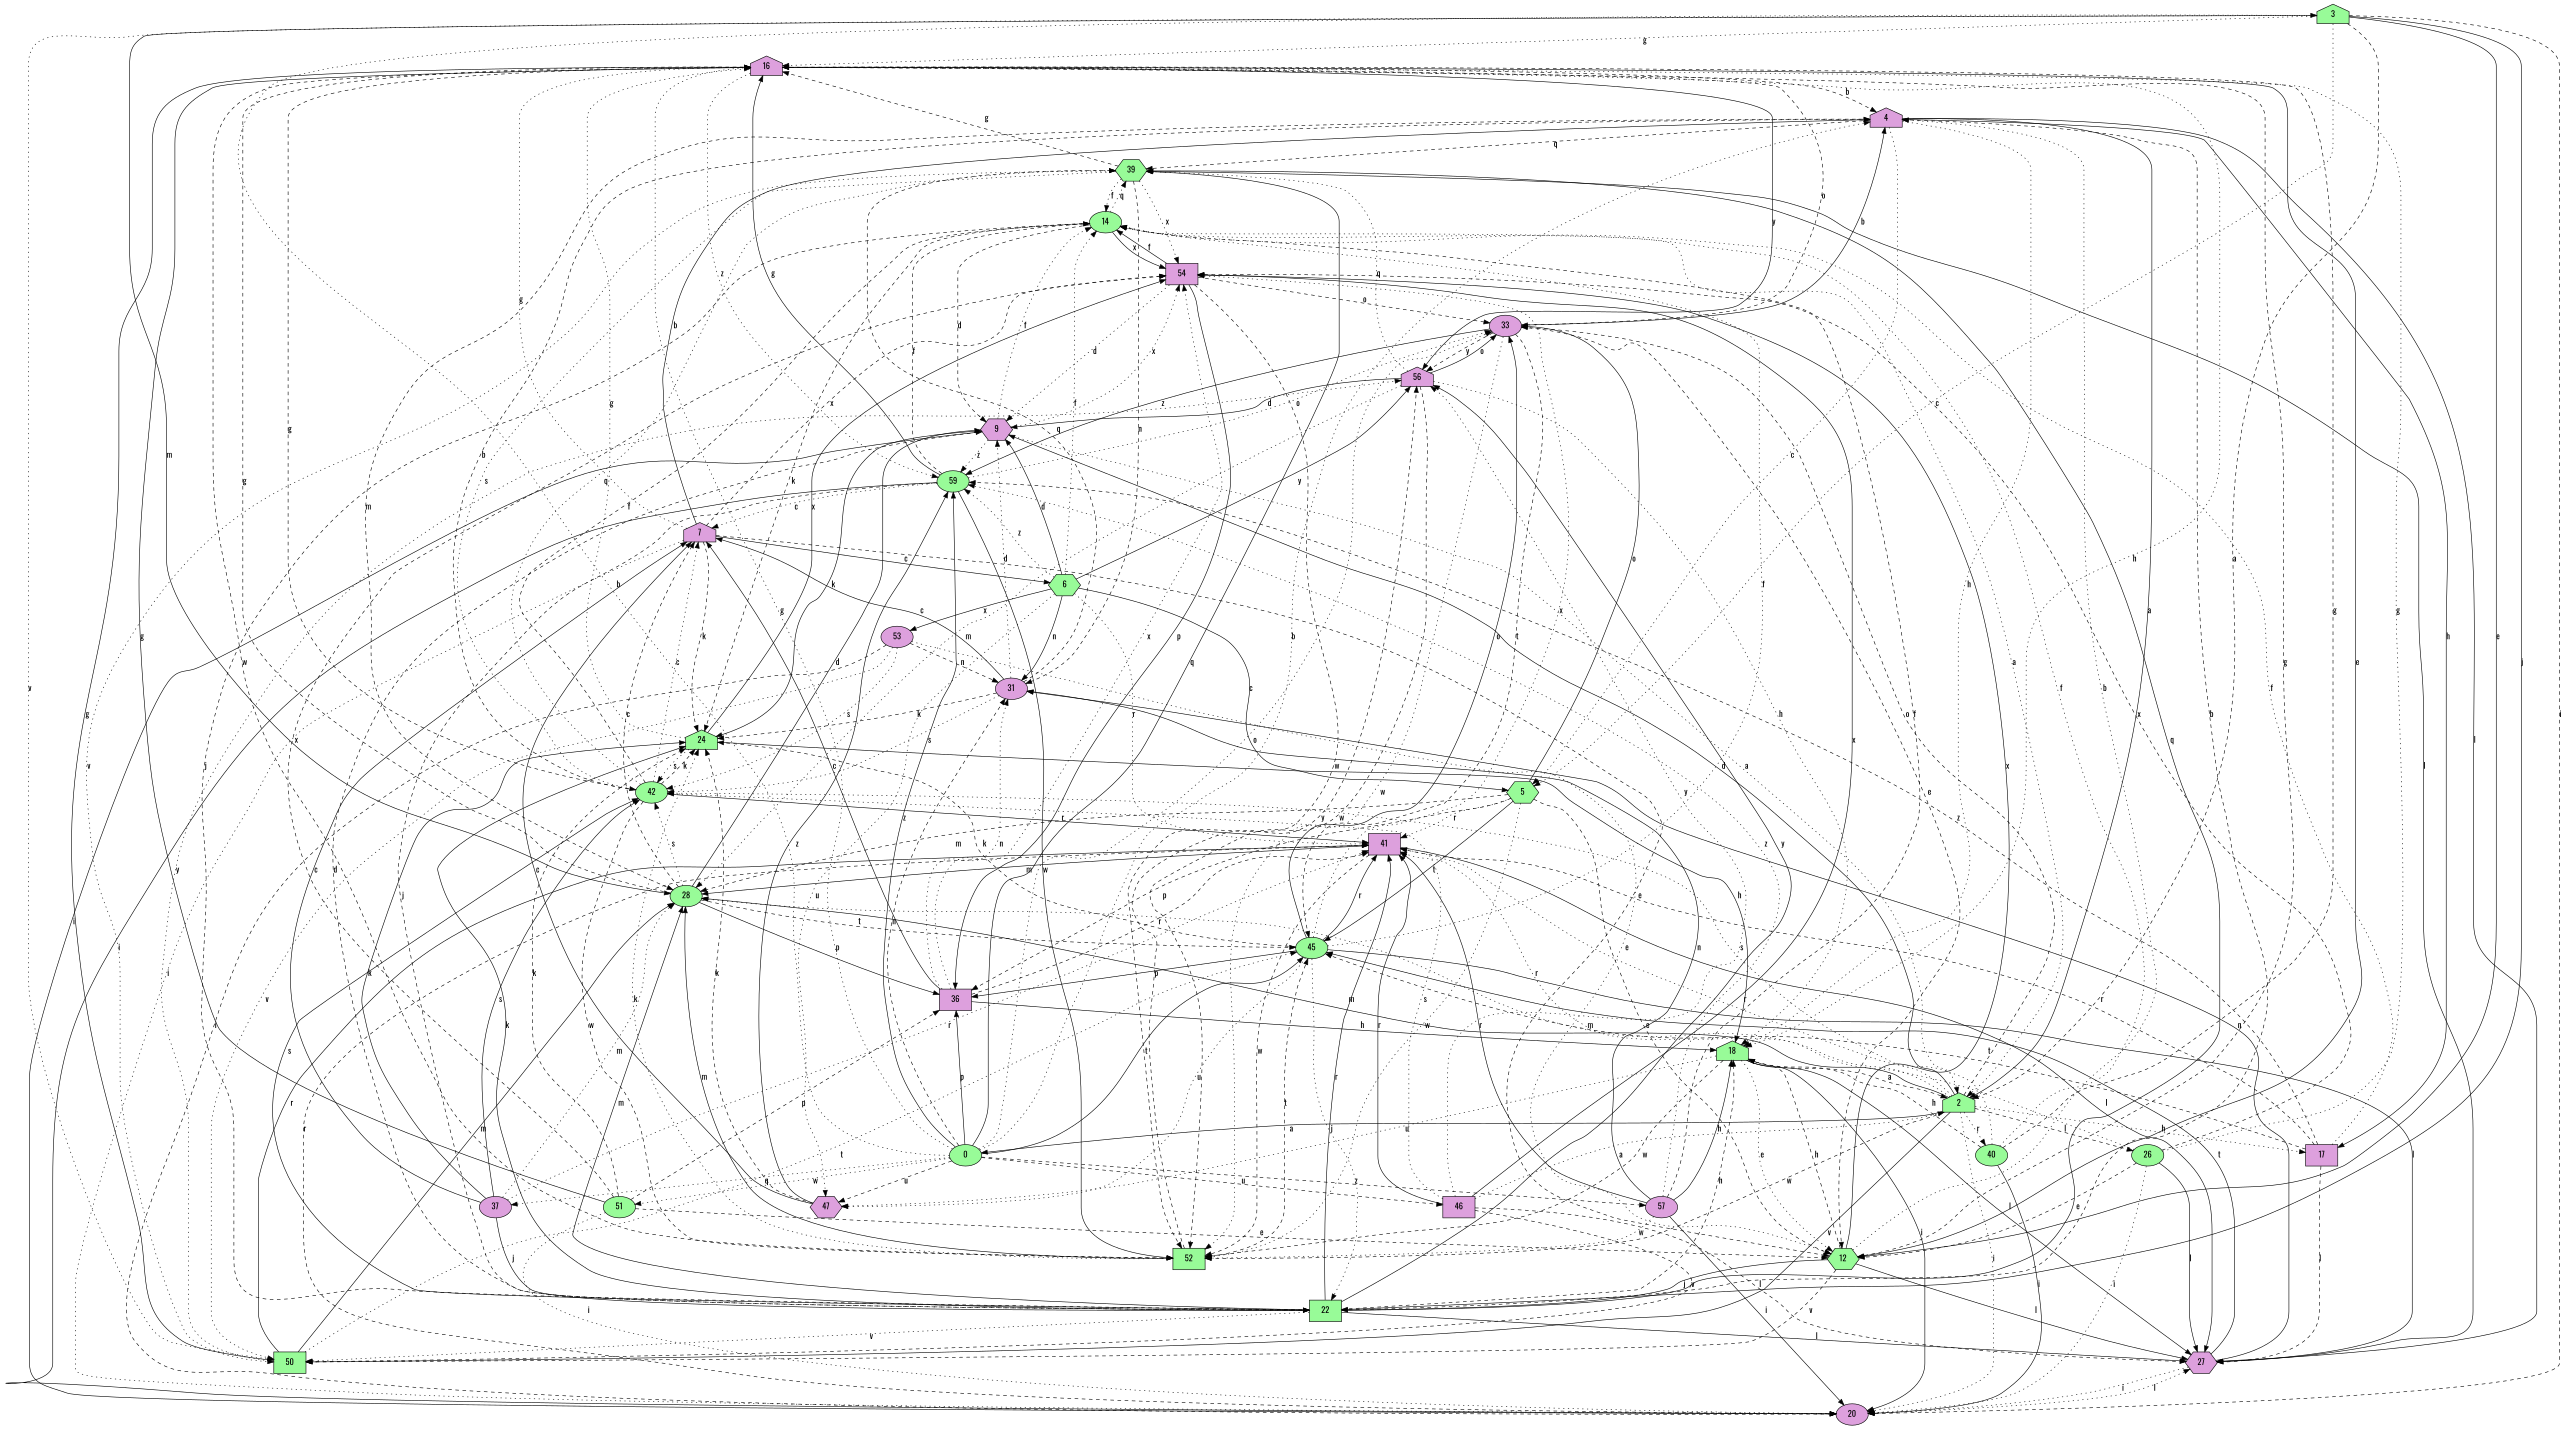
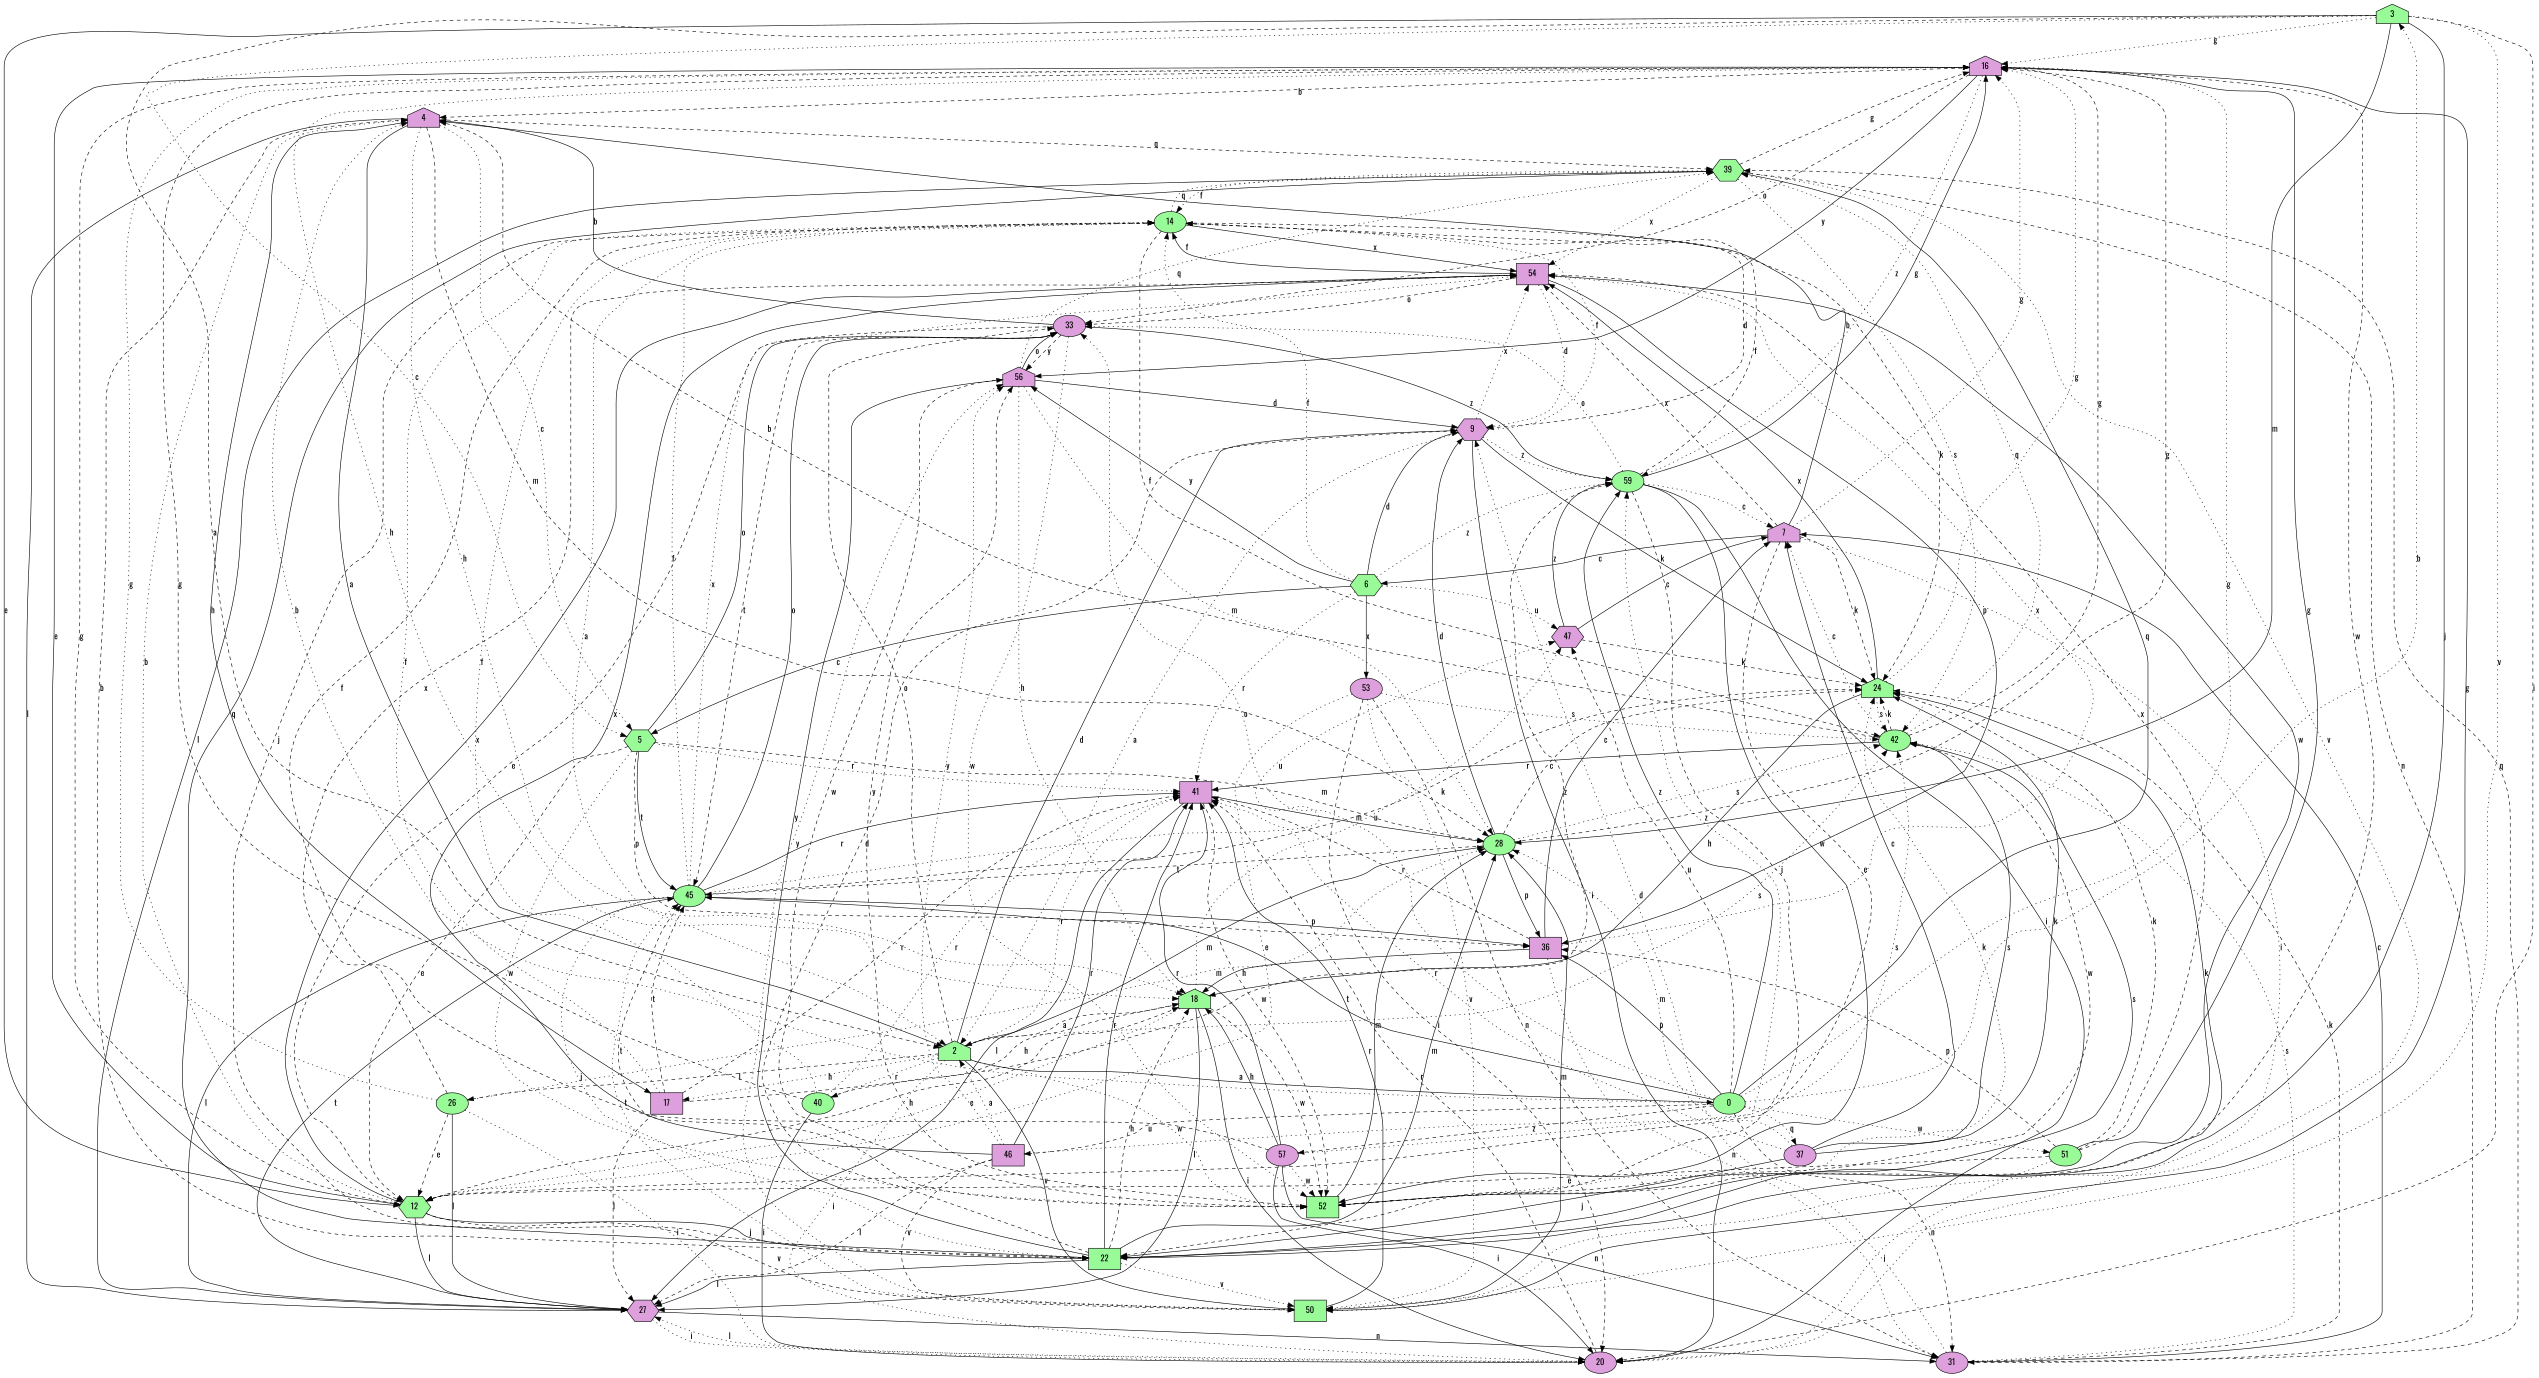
  strict digraph {
    fontname=Oswald
    node [fillcolor=palegreen fontname=Oswald shape=ellipse style=filled]
    edge [fontname=Oswald style=solid]
    3 [shape=house]
    0
    4 [fillcolor=plum shape=house]
    16 [fillcolor=plum shape=house]
    31 [fillcolor=plum]
    33 [fillcolor=plum]
    36 [fillcolor=plum shape=box]
    37 [fillcolor=plum]
    39 [shape=hexagon]
    45
    46 [fillcolor=plum shape=box]
    47 [fillcolor=plum shape=hexagon]
    51
    57 [fillcolor=plum]
    59
    2 [shape=house]
    20 [fillcolor=plum]
    28
    50 [shape=box]
    5 [shape=hexagon]
    12 [shape=hexagon]
    22 [shape=box]
    17 [fillcolor=plum shape=box]
    18 [shape=house]
    27 [fillcolor=plum shape=hexagon]
    52 [shape=box]
    56 [fillcolor=plum shape=house]
    9 [fillcolor=plum shape=hexagon]
    42
    7 [fillcolor=plum shape=house]
    24 [shape=house]
    41 [fillcolor=plum shape=box]
    54 [fillcolor=plum shape=box]
    14
    26
    40
    6 [shape=hexagon]
    53 [fillcolor=plum]
    3 -> 16 [label=g style=dotted]
    3 -> 2 [label=a style=dashed]
    3 -> 20 [label=i style=dashed]
    3 -> 28 [label=m]
    3 -> 50 [label=v style=dotted]
    3 -> 5 [label=c style=dotted]
    3 -> 12 [label=e]
    3 -> 22 [label=j]
    0 -> 3 [label=b style=dotted]
    0 -> 4 [label=b style=dotted]
    0 -> 16 [label=g style=dotted]
    0 -> 31 [label=n style=dashed]
    0 -> 33 [label=o style=dotted]
    0 -> 36 [label=p]
    0 -> 37 [label=q style=dotted]
    0 -> 39 [label=q]
    0 -> 45 [label=t]
    0 -> 46 [label=u style=dashed]
    0 -> 47 [label=u style=dashed]
    0 -> 51 [label=w style=dotted]
    0 -> 57 [label=z style=dashed]
    0 -> 59 [label=z]
    4 -> 39 [label=q style=dashed]
    4 -> 2 [label=a]
    4 -> 28 [label=m style=dashed]
    4 -> 5 [label=c style=dotted]
    4 -> 17 [label=h]
    4 -> 18 [label=h style=dotted]
    4 -> 27 [label=l]
    16 -> 4 [label=b style=dashed]
    16 -> 33 [label=o style=dashed]
    16 -> 59 [label=z style=dotted]
    16 -> 12 [label=e]
    16 -> 18 [label=h style=dotted]
    16 -> 52 [label=w style=dashed]
    16 -> 56 [label=y]
    31 -> 39 [label=q style=dashed]
    31 -> 9 [label=d style=dotted]
    31 -> 42 [label=s style=dotted]
    31 -> 7 [label=c]
    31 -> 24 [label=k style=dashed]
    33 -> 4 [label=b]
    33 -> 45 [label=t style=dashed]
    33 -> 59 [label=z]
    33 -> 12 [label=e style=dashed]
    33 -> 52 [label=w style=dotted]
    33 -> 56 [label=y style=dashed]
    36 -> 31 [label=n style=dotted]
    36 -> 18 [label=h]
    36 -> 7 [label=c]
    36 -> 41 [label=r style=dashed]
    36 -> 54 [label=x style=dotted]
    37 -> 28 [label=m style=dotted]
    37 -> 22 [label=j]
    37 -> 42 [label=s]
    37 -> 7 [label=c]
    37 -> 24 [label=k]
    37 -> 41 [label=r style=dotted]
    39 -> 16 [label=g style=dashed]
    39 -> 31 [label=n style=dashed]
    39 -> 50 [label=v style=dotted]
    39 -> 27 [label=l]
    39 -> 42 [label=s style=dotted]
    39 -> 54 [label=x style=dotted]
    39 -> 14 [label=f style=dotted]
    45 -> 33 [label=o]
    45 -> 36 [label=p]
    45 -> 47 [label=u style=dotted]
    45 -> 22 [label=j style=dotted]
    45 -> 27 [label=l]
    45 -> 24 [label=k style=dashed]
    45 -> 41 [label=r]
    45 -> 54 [label=x style=dotted]
    45 -> 14 [label=f style=dotted]
    46 -> 2 [label=a style=dotted]
    46 -> 50 [label=v style=dashed]
    46 -> 27 [label=l style=dashed]
    46 -> 56 [label=y style=dotted]
    46 -> 42 [label=s style=dotted]
    46 -> 41 [label=r]
    46 -> 54 [label=x]
    47 -> 59 [label=z]
    47 -> 7 [label=c]
    47 -> 24 [label=k style=dashed]
    51 -> 16 [label=g]
    51 -> 36 [label=p style=dashed]
    51 -> 20 [label=i style=dotted]
    51 -> 12 [label=e style=dashed]
    51 -> 24 [label=k style=dashed]
    51 -> 54 [label=x style=dashed]
    57 -> 31 [label=n]
    57 -> 59 [label=z style=dotted]
    57 -> 20 [label=i]
    57 -> 18 [label=h]
    57 -> 52 [label=w style=dotted]
    57 -> 41 [label=r]
    57 -> 14 [label=f style=dashed]
    59 -> 16 [label=g]
    59 -> 33 [label=o style=dotted]
    59 -> 20 [label=i]
    59 -> 22 [label=j style=dashed]
    59 -> 52 [label=w]
    59 -> 7 [label=c style=dotted]
    59 -> 14 [label=f style=dashed]
    2 -> 0 [label=a]
    2 -> 33 [label=o style=dashed]
    2 -> 20 [label=i style=dotted]
    2 -> 28 [label=m]
    2 -> 50 [label=v]
    2 -> 17 [label=h style=dotted]
-   2 -> 52 [label=w style=dashed]
+   2 -> 52 [label=w style=dotted]
    2 -> 9 [label=d]
    2 -> 42 [label=s style=dotted]
    2 -> 41 [label=r style=dotted]
    2 -> 26 [label=l style=dashed]
    2 -> 40 [label=r style=dotted]
    20 -> 27 [label=l style=dotted]
    20 -> 41 [label=r style=dashed]
    28 -> 16 [label=g style=dashed]
    28 -> 36 [label=p]
    28 -> 45 [label=t style=dashed]
    28 -> 9 [label=d]
    28 -> 42 [label=s style=dotted]
-   28 -> 7 [label=c style=dashed]
+   28 -> 24 [label=c style=dashed]
    50 -> 16 [label=g]
    50 -> 45 [label=t style=dotted]
    50 -> 28 [label=m]
    50 -> 56 [label=y style=dotted]
    50 -> 41 [label=r]
    5 -> 33 [label=o]
    5 -> 36 [label=p style=dashed]
    5 -> 45 [label=t]
    5 -> 28 [label=m style=dashed]
    5 -> 12 [label=e style=dashed]
    5 -> 52 [label=w style=dotted]
    5 -> 41 [label=r style=dotted]
    12 -> 4 [label=b style=dotted]
    12 -> 16 [label=g style=dashed]
    12 -> 50 [label=v style=dashed]
    12 -> 22 [label=j]
    12 -> 18 [label=h style=dashed]
    12 -> 27 [label=l]
    12 -> 54 [label=x]
    22 -> 4 [label=b style=dashed]
    22 -> 39 [label=q]
    22 -> 28 [label=m]
    22 -> 50 [label=v style=dotted]
    22 -> 18 [label=h style=dashed]
    22 -> 27 [label=l]
    22 -> 56 [label=y]
    22 -> 9 [label=d style=dashed]
    22 -> 42 [label=s]
    22 -> 24 [label=k]
    22 -> 41 [label=r]
    17 -> 45 [label=t style=dashed]
    17 -> 59 [label=z style=dashed]
    17 -> 27 [label=l style=dashed]
    17 -> 41 [label=r style=dashed]
    17 -> 14 [label=f style=dotted]
    18 -> 47 [label=u style=dotted]
    18 -> 2 [label=a style=dashed]
    18 -> 20 [label=i]
    18 -> 12 [label=e style=dotted]
    18 -> 27 [label=l]
    18 -> 52 [label=w style=dashed]
    27 -> 31 [label=n]
    27 -> 45 [label=t]
    27 -> 20 [label=i style=dotted]
    52 -> 45 [label=t style=dashed]
    52 -> 28 [label=m]
    52 -> 56 [label=y style=dashed]
    52 -> 24 [label=k style=dotted]
    56 -> 33 [label=o]
    56 -> 39 [label=q style=dotted]
    56 -> 28 [label=m style=dotted]
    56 -> 18 [label=h style=dotted]
    56 -> 52 [label=w style=dashed]
    56 -> 9 [label=d]
    9 -> 59 [label=z style=dotted]
    9 -> 2 [label=a style=dotted]
    9 -> 20 [label=i]
    9 -> 24 [label=k]
    9 -> 54 [label=x style=dotted]
    9 -> 14 [label=f style=dotted]
    42 -> 4 [label=b style=dashed]
    42 -> 16 [label=g style=dashed]
    42 -> 39 [label=q style=dotted]
    42 -> 52 [label=w style=dashed]
    42 -> 7 [label=c style=dotted]
    42 -> 24 [label=k style=dashed]
    42 -> 41 [label=r]
-   42 -> 14 [label=f style=dashed]
+   14 -> 42 [label=f style=dashed]
    7 -> 4 [label=b]
    7 -> 16 [label=g style=dotted]
    7 -> 20 [label=i style=dotted]
    7 -> 12 [label=e style=dashed]
    7 -> 24 [label=k style=dashed]
    7 -> 54 [label=x style=dashed]
    7 -> 6 [label=c]
    24 -> 16 [label=g style=dotted]
    24 -> 18 [label=h]
    24 -> 42 [label=s style=dotted]
    24 -> 54 [label=x]
    41 -> 28 [label=m]
    41 -> 27 [label=l]
    41 -> 52 [label=w style=dashed]
    54 -> 33 [label=o style=dashed]
    54 -> 36 [label=p]
-   54 -> 52 [label=w style=dashed]
+   54 -> 52 [label=w]
    54 -> 9 [label=d style=dotted]
    54 -> 14 [label=f]
    14 -> 39 [label=q style=dotted]
    14 -> 2 [label=a style=dotted]
    14 -> 22 [label=j style=dashed]
    14 -> 9 [label=d style=dashed]
    14 -> 24 [label=k style=dashed]
    14 -> 54 [label=x]
    26 -> 16 [label=g style=dotted]
    26 -> 20 [label=i style=dotted]
    26 -> 28 [label=m style=dotted]
    26 -> 12 [label=e style=dashed]
    26 -> 27 [label=l]
    26 -> 54 [label=x style=dashed]
    40 -> 16 [label=g style=dashed]
    40 -> 20 [label=i]
    40 -> 18 [label=h style=dashed]
    40 -> 41 [label=r style=dotted]
    40 -> 14 [label=f style=dotted]
-   6 -> 31 [label=n]
    6 -> 47 [label=u style=dotted]
    6 -> 59 [label=z style=dotted]
    6 -> 5 [label=c]
    6 -> 56 [label=y]
    6 -> 9 [label=d]
    6 -> 41 [label=r style=dotted]
    6 -> 14 [label=f style=dotted]
    6 -> 53 [label=x]
    53 -> 31 [label=n style=dashed]
    53 -> 20 [label=i style=dashed]
    53 -> 50 [label=v style=dotted]
    53 -> 12 [label=e style=dotted]
    53 -> 42 [label=s style=dotted]
  }
